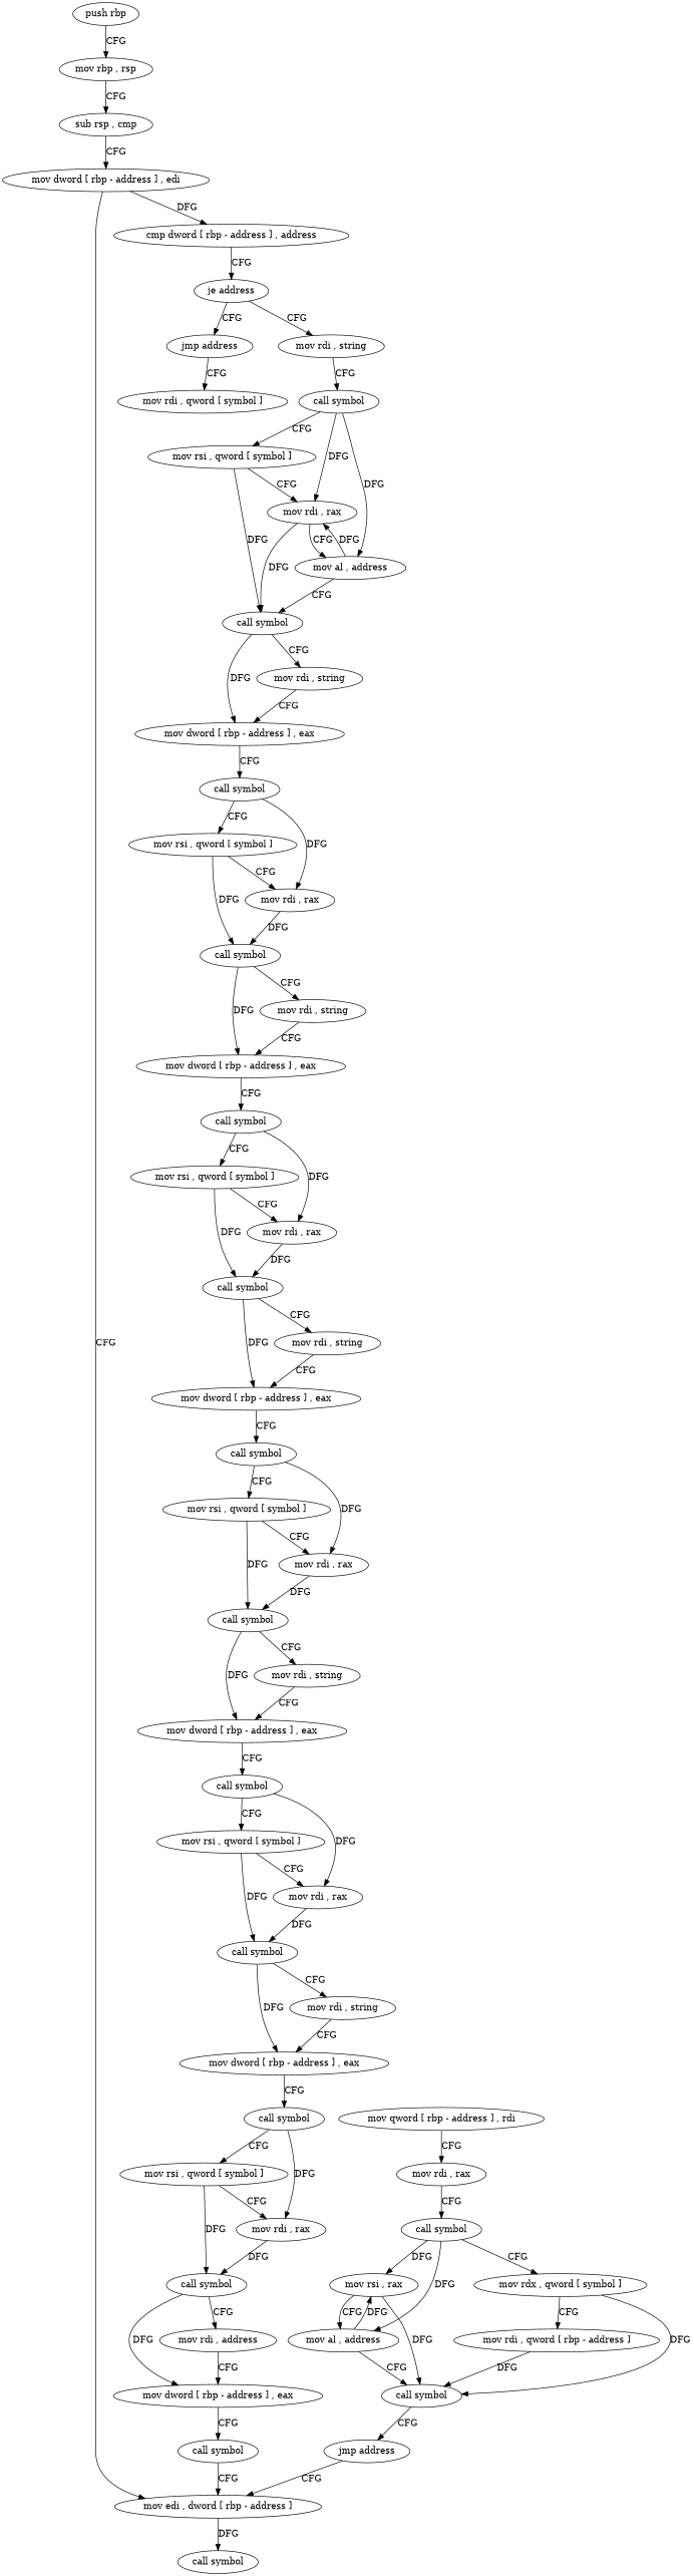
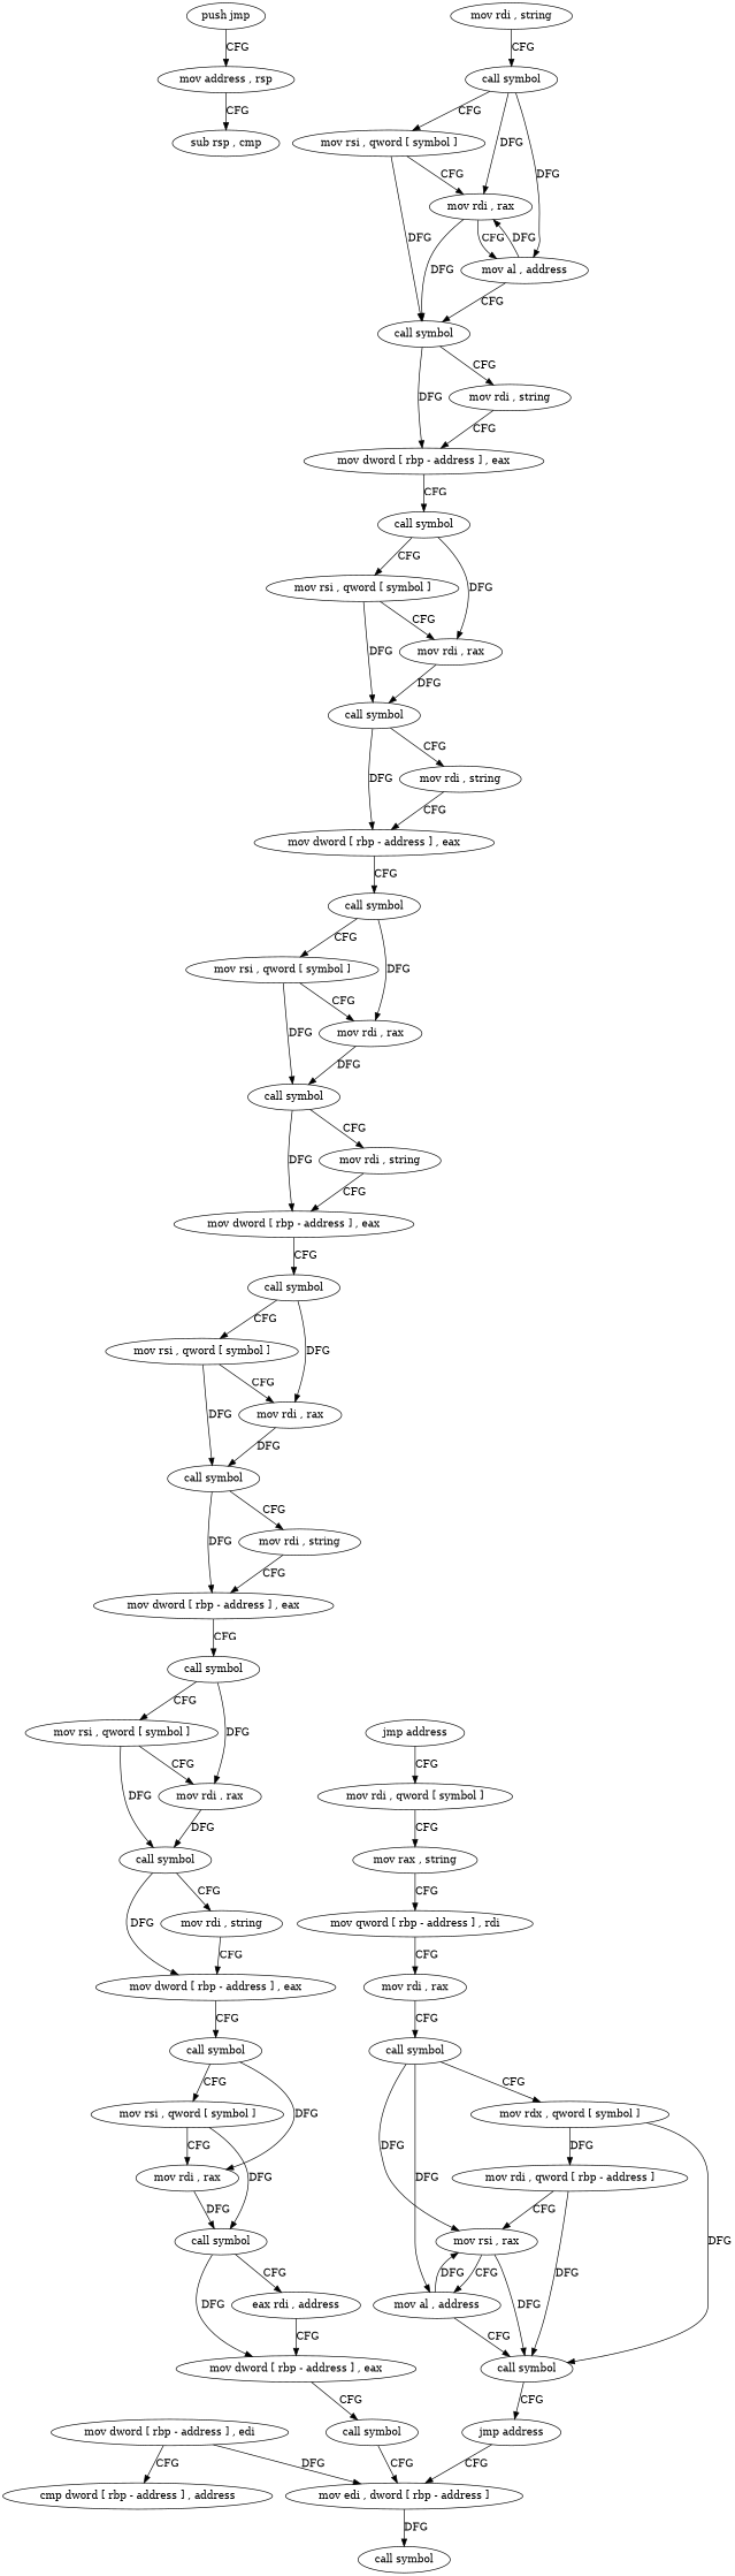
  digraph {
-   n1 [label="push rbp"]
-   n2 [label="mov rbp , rsp"]
+   n1 [label="push jmp"]
+   n2 [label="mov address , rsp"]
    n3 [label="sub rsp , cmp"]
    n4 [label="mov dword [ rbp - address ] , edi"]
    n5 [label="cmp dword [ rbp - address ] , address"]
    n6 [label="mov edi , dword [ rbp - address ]"]
-   n7 [label="je address"]
    n8 [label="mov rdi , string"]
    n9 [label="jmp address"]
    n10 [label="call symbol"]
    n11 [label="call symbol"]
    n12 [label="mov rdi , qword [ symbol ]"]
    n13 [label="mov rsi , qword [ symbol ]"]
    n14 [label="mov rdi , rax"]
    n15 [label="mov al , address"]
+   n16 [label="mov rax , string"]
    n17 [label="call symbol"]
    n18 [label="mov rdi , string"]
    n19 [label="mov dword [ rbp - address ] , eax"]
    n20 [label="call symbol"]
    n21 [label="mov rsi , qword [ symbol ]"]
    n22 [label="mov rdi , rax"]
    n23 [label="call symbol"]
    n24 [label="mov rdi , string"]
    n25 [label="mov dword [ rbp - address ] , eax"]
    n26 [label="call symbol"]
    n27 [label="mov rsi , qword [ symbol ]"]
    n28 [label="mov rdi , rax"]
    n29 [label="call symbol"]
    n30 [label="mov rdi , string"]
    n31 [label="mov dword [ rbp - address ] , eax"]
    n32 [label="call symbol"]
    n33 [label="mov rsi , qword [ symbol ]"]
    n34 [label="mov rdi , rax"]
    n35 [label="call symbol"]
    n36 [label="mov rdi , string"]
    n37 [label="mov dword [ rbp - address ] , eax"]
    n38 [label="call symbol"]
    n39 [label="mov rsi , qword [ symbol ]"]
    n40 [label="mov rdi , rax"]
    n41 [label="call symbol"]
    n42 [label="mov rdi , string"]
    n43 [label="mov dword [ rbp - address ] , eax"]
    n44 [label="call symbol"]
    n45 [label="mov rsi , qword [ symbol ]"]
    n46 [label="mov rdi , rax"]
    n47 [label="call symbol"]
-   n48 [label="mov rdi , address"]
+   n48 [label="eax rdi , address"]
    n49 [label="mov dword [ rbp - address ] , eax"]
    n50 [label="call symbol"]
    n51 [label="mov qword [ rbp - address ] , rdi"]
    n52 [label="mov rdi , rax"]
    n53 [label="call symbol"]
    n54 [label="mov rdx , qword [ symbol ]"]
    n55 [label="mov rsi , rax"]
    n56 [label="mov al , address"]
    n57 [label="mov rdi , qword [ rbp - address ]"]
    n58 [label="call symbol"]
    n59 [label="jmp address"]
    n1 -> n2 [label=CFG]
    n2 -> n3 [label=CFG]
-   n3 -> n4 [label=CFG]
-   n4 -> n5 [label=DFG]
-   n4 -> n6 [label=CFG]
-   n5 -> n7 [label=CFG]
+   n4 -> n5 [label=CFG]
+   n4 -> n6 [label=DFG]
    n6 -> n10 [label=DFG]
-   n7 -> n8 [label=CFG]
-   n7 -> n9 [label=CFG]
    n8 -> n11 [label=CFG]
    n9 -> n12 [label=CFG]
    n11 -> n13 [label=CFG]
    n11 -> n14 [label=DFG]
    n11 -> n15 [label=DFG]
+   n12 -> n16 [label=CFG]
    n13 -> n14 [label=CFG]
    n13 -> n17 [label=DFG]
    n14 -> n15 [label=CFG]
    n14 -> n17 [label=DFG]
    n15 -> n14 [label=DFG]
    n15 -> n17 [label=CFG]
+   n16 -> n51 [label=CFG]
    n17 -> n18 [label=CFG]
    n17 -> n19 [label=DFG]
    n18 -> n19 [label=CFG]
    n19 -> n20 [label=CFG]
    n20 -> n21 [label=CFG]
    n20 -> n22 [label=DFG]
    n21 -> n22 [label=CFG]
    n21 -> n23 [label=DFG]
    n22 -> n23 [label=DFG]
    n23 -> n24 [label=CFG]
    n23 -> n25 [label=DFG]
    n24 -> n25 [label=CFG]
    n25 -> n26 [label=CFG]
    n26 -> n27 [label=CFG]
    n26 -> n28 [label=DFG]
    n27 -> n28 [label=CFG]
    n27 -> n29 [label=DFG]
    n28 -> n29 [label=DFG]
    n29 -> n30 [label=CFG]
    n29 -> n31 [label=DFG]
    n30 -> n31 [label=CFG]
    n31 -> n32 [label=CFG]
    n32 -> n33 [label=CFG]
    n32 -> n34 [label=DFG]
    n33 -> n34 [label=CFG]
    n33 -> n35 [label=DFG]
    n34 -> n35 [label=DFG]
    n35 -> n36 [label=CFG]
    n35 -> n37 [label=DFG]
    n36 -> n37 [label=CFG]
    n37 -> n38 [label=CFG]
    n38 -> n39 [label=CFG]
    n38 -> n40 [label=DFG]
    n39 -> n40 [label=CFG]
    n39 -> n41 [label=DFG]
    n40 -> n41 [label=DFG]
    n41 -> n42 [label=CFG]
    n41 -> n43 [label=DFG]
    n42 -> n43 [label=CFG]
    n43 -> n44 [label=CFG]
    n44 -> n45 [label=CFG]
    n44 -> n46 [label=DFG]
    n45 -> n46 [label=CFG]
    n45 -> n47 [label=DFG]
    n46 -> n47 [label=DFG]
    n47 -> n48 [label=CFG]
    n47 -> n49 [label=DFG]
    n48 -> n49 [label=CFG]
    n49 -> n50 [label=CFG]
    n50 -> n6 [label=CFG]
    n51 -> n52 [label=CFG]
    n52 -> n53 [label=CFG]
    n53 -> n54 [label=CFG]
    n53 -> n55 [label=DFG]
    n53 -> n56 [label=DFG]
-   n54 -> n57 [label=CFG]
+   n54 -> n57 [label=DFG]
    n54 -> n58 [label=DFG]
    n55 -> n56 [label=CFG]
    n55 -> n58 [label=DFG]
    n56 -> n55 [label=DFG]
    n56 -> n58 [label=CFG]
+   n57 -> n55 [label=CFG]
    n57 -> n58 [label=DFG]
    n58 -> n59 [label=CFG]
    n59 -> n6 [label=CFG]
  }
